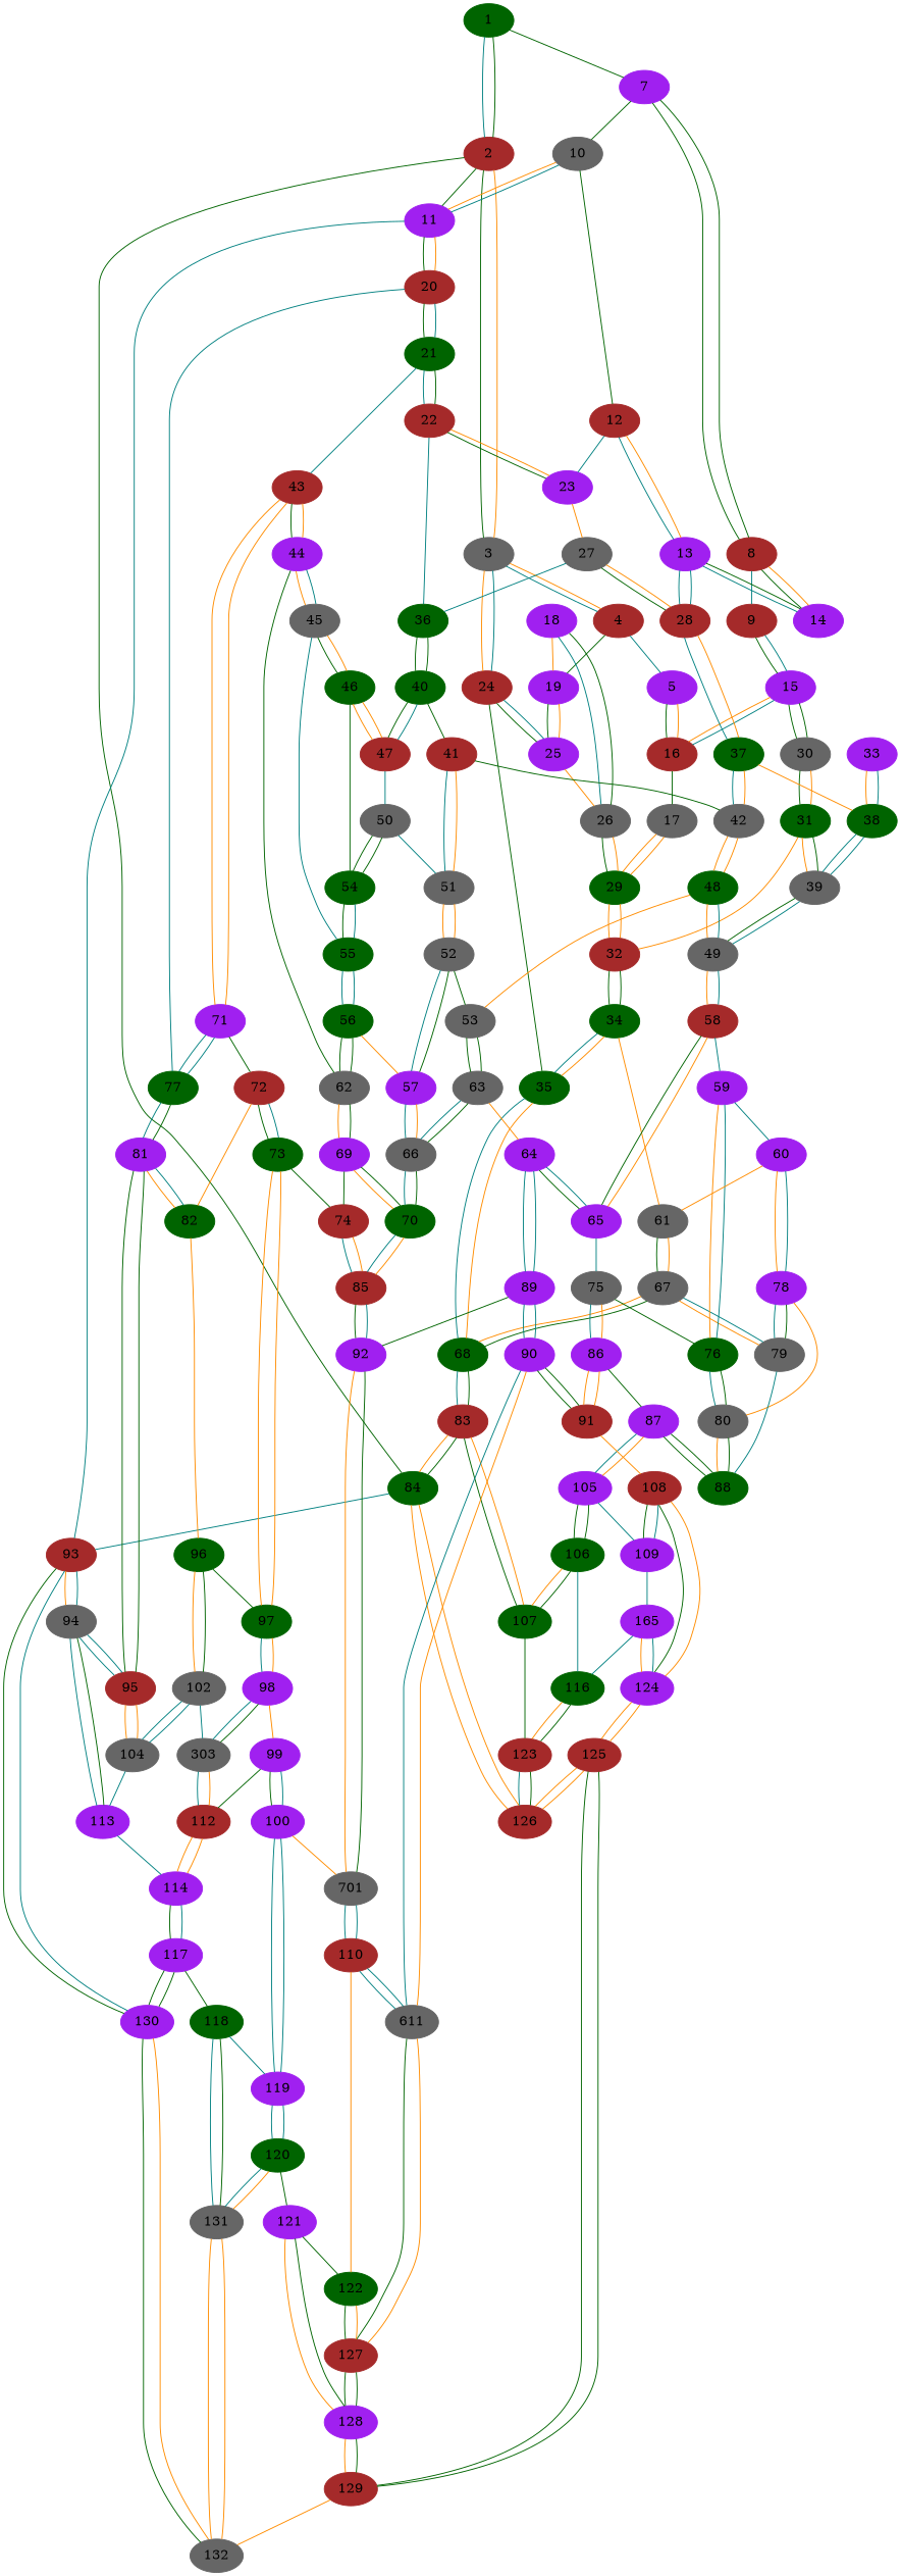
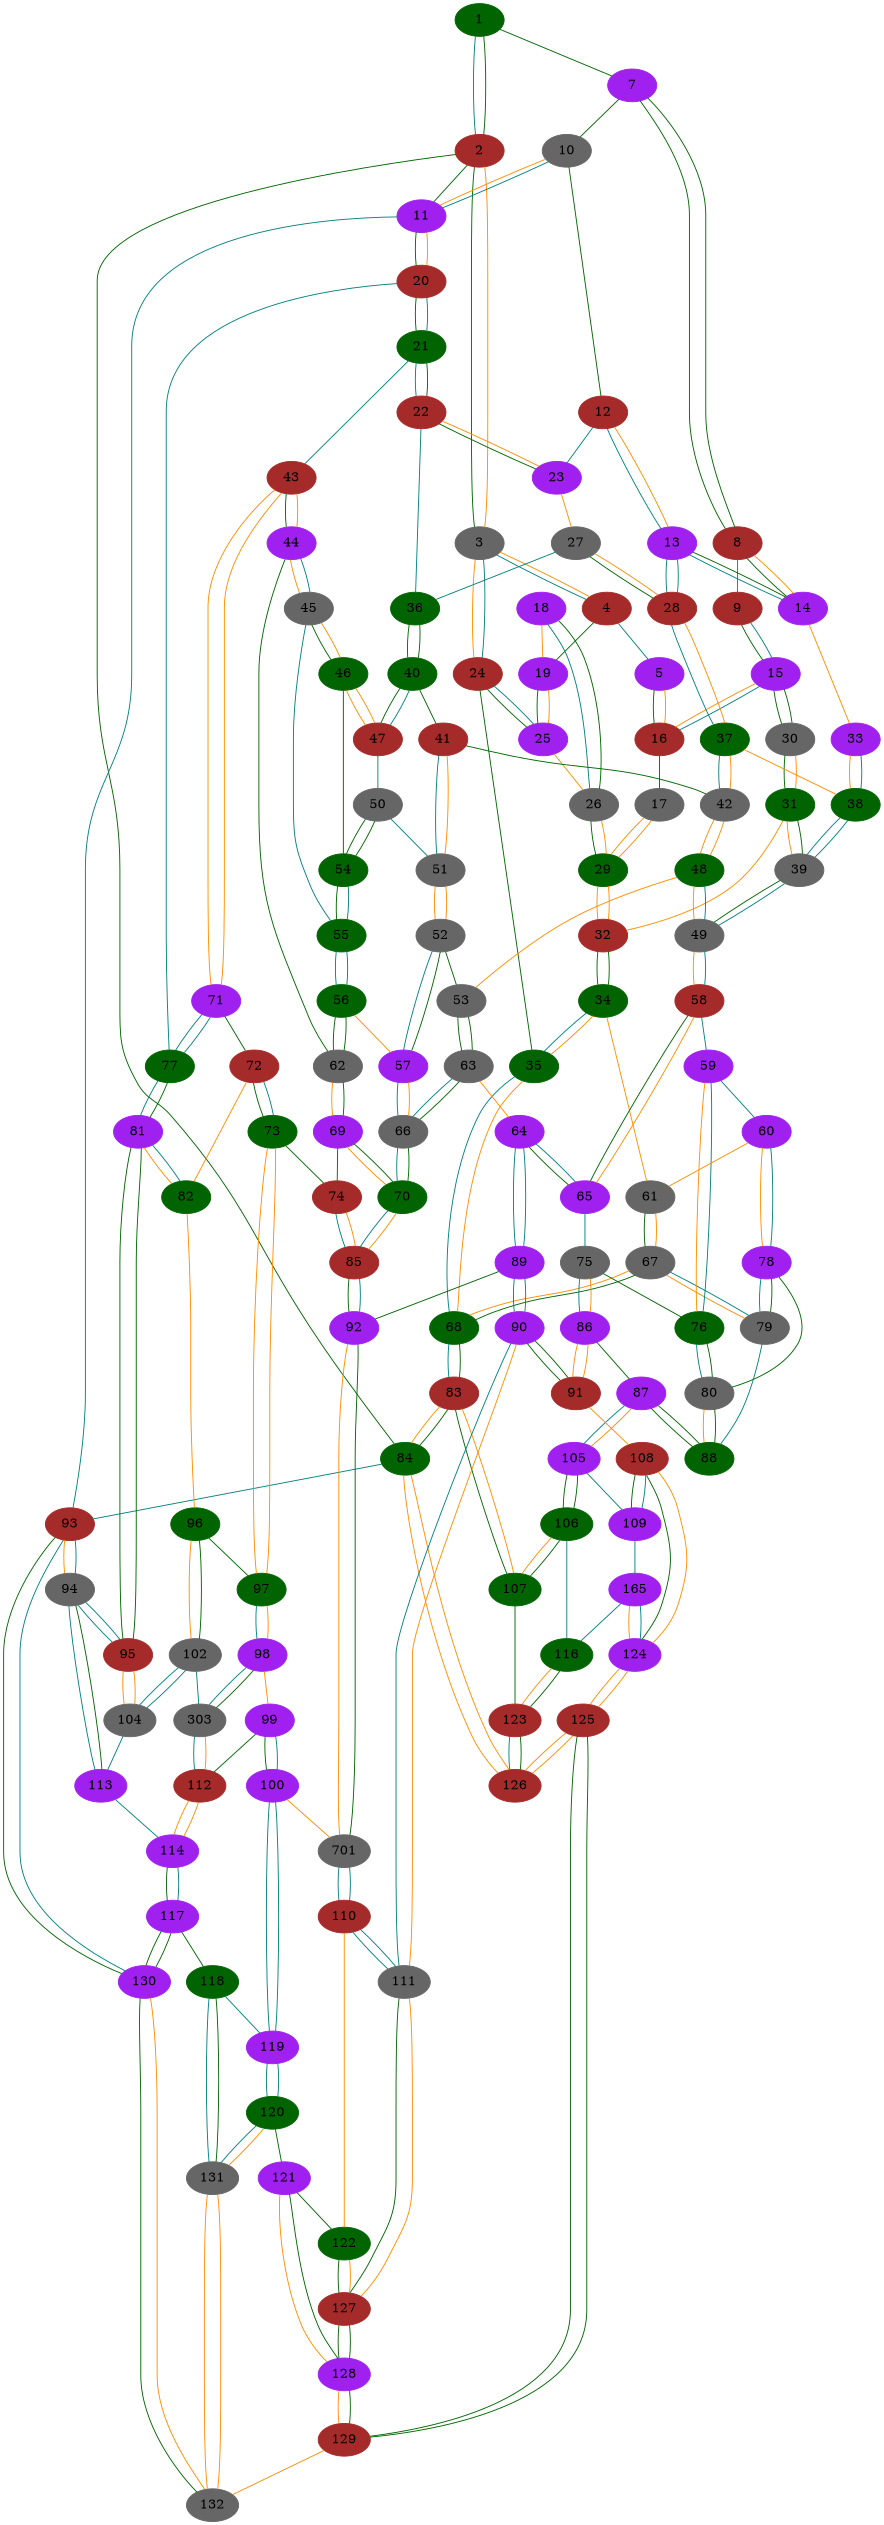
  graph {
    node [color=purple style=filled]
    edge [color=darkgreen]
    1 [color=darkgreen]
    2 [color=brown]
    7
    3 [color=gray40]
    11
    84 [color=darkgreen]
    8 [color=brown]
    10 [color=gray40]
    4 [color=brown]
    24 [color=brown]
    20 [color=brown]
    93 [color=brown]
    126 [color=brown]
    5
    19
    25
    35 [color=darkgreen]
    16 [color=brown]
    17 [color=gray40]
    9 [color=brown]
    15
    14
    12 [color=brown]
    33
    30 [color=gray40]
    13
    23
    21 [color=darkgreen]
    77 [color=darkgreen]
    94 [color=gray40]
    130
    28 [color=brown]
    27 [color=gray40]
    37 [color=darkgreen]
    38 [color=darkgreen]
    31 [color=darkgreen]
    29 [color=darkgreen]
    18
    26 [color=gray40]
    32 [color=brown]
    22 [color=brown]
    43 [color=brown]
    81
    36 [color=darkgreen]
    44
    71
    40 [color=darkgreen]
    68 [color=darkgreen]
    42 [color=gray40]
    34 [color=darkgreen]
    39 [color=gray40]
    49 [color=gray40]
    61 [color=gray40]
    67 [color=gray40]
    83 [color=brown]
    41 [color=brown]
    47 [color=brown]
    48 [color=darkgreen]
    58 [color=brown]
    51 [color=gray40]
    50 [color=gray40]
    52 [color=gray40]
    53 [color=gray40]
    45 [color=gray40]
    62 [color=gray40]
    72 [color=brown]
    46 [color=darkgreen]
    55 [color=darkgreen]
    69
    54 [color=darkgreen]
    56 [color=darkgreen]
    63 [color=gray40]
    59
    65
    57
    66 [color=gray40]
    64
    70 [color=darkgreen]
    60
    76 [color=darkgreen]
    75 [color=gray40]
    78
    80 [color=gray40]
    79 [color=gray40]
    74 [color=brown]
    89
    92
    90
    86
    85 [color=brown]
    88 [color=darkgreen]
    107 [color=darkgreen]
    73 [color=darkgreen]
    82 [color=darkgreen]
    97 [color=darkgreen]
    96 [color=darkgreen]
    98
    87
    91 [color=brown]
    95 [color=brown]
    104 [color=gray40]
    102 [color=gray40]
    123 [color=brown]
    n104 [color=gray40 label=701]
    105
    108 [color=brown]
    106 [color=darkgreen]
    109
-   111 [color=gray40 label=611]
+   111 [color=gray40]
    127 [color=brown]
    124
    110 [color=brown]
    113
    132 [color=gray40]
    114
    n116 [color=gray40 label=303]
    99
    100
    112 [color=brown]
    119
    120 [color=darkgreen]
    122 [color=darkgreen]
    116 [color=darkgreen]
    n124 [label=165]
    125 [color=brown]
    128
    117
    118 [color=darkgreen]
    131 [color=gray40]
    121
    129 [color=brown]
    1 -- 2 [color=teal]
    1 -- 2
    1 -- 7
    2 -- 3
    2 -- 3 [color=darkorange]
    2 -- 11
    2 -- 84
    7 -- 8
    7 -- 8
    7 -- 10
    3 -- 4 [color=teal]
    3 -- 4 [color=darkorange]
    3 -- 24 [color=darkorange]
    3 -- 24 [color=teal]
    11 -- 20
    11 -- 20 [color=darkorange]
    11 -- 93 [color=teal]
    84 -- 93 [color=teal]
    84 -- 126 [color=darkorange]
    84 -- 126 [color=darkorange]
    8 -- 9 [color=teal]
    8 -- 14
    8 -- 14 [color=darkorange]
    10 -- 11 [color=darkorange]
    10 -- 11 [color=teal]
    10 -- 12
    4 -- 5 [color=teal]
    4 -- 19
    24 -- 25
    24 -- 25 [color=teal]
    24 -- 35
    20 -- 21
    20 -- 21 [color=teal]
    20 -- 77 [color=teal]
    93 -- 94 [color=darkorange]
    93 -- 94 [color=teal]
    93 -- 130
    93 -- 130 [color=teal]
    5 -- 16
    5 -- 16 [color=darkorange]
    19 -- 25
    19 -- 25 [color=darkorange]
    25 -- 26 [color=darkorange]
    35 -- 68 [color=teal]
    35 -- 68 [color=darkorange]
    16 -- 17
    17 -- 29 [color=darkorange]
    17 -- 29 [color=darkorange]
    9 -- 15
    9 -- 15 [color=teal]
    15 -- 16 [color=darkorange]
    15 -- 16 [color=teal]
    15 -- 30
    15 -- 30
+   14 -- 33 [color=darkorange]
    12 -- 13 [color=teal]
    12 -- 13 [color=darkorange]
    12 -- 23 [color=teal]
    33 -- 38 [color=darkorange]
    33 -- 38 [color=teal]
    30 -- 31
    30 -- 31 [color=darkorange]
    13 -- 14 [color=teal]
    13 -- 14
    13 -- 28 [color=teal]
    13 -- 28 [color=teal]
    23 -- 27 [color=darkorange]
    21 -- 22 [color=teal]
    21 -- 22
    21 -- 43 [color=teal]
    77 -- 81 [color=teal]
    77 -- 81
    94 -- 95 [color=teal]
    94 -- 95 [color=teal]
    94 -- 113 [color=teal]
    94 -- 113
    130 -- 132
    130 -- 132 [color=darkorange]
    28 -- 37 [color=teal]
    28 -- 37 [color=darkorange]
    27 -- 28
    27 -- 28 [color=darkorange]
    27 -- 36 [color=teal]
    37 -- 38 [color=darkorange]
    37 -- 42 [color=teal]
    37 -- 42 [color=darkorange]
    38 -- 39 [color=teal]
    38 -- 39 [color=teal]
    31 -- 32 [color=darkorange]
    31 -- 39 [color=darkorange]
    31 -- 39
    29 -- 32 [color=darkorange]
    29 -- 32 [color=darkorange]
    18 -- 19 [color=darkorange]
    18 -- 26 [color=teal]
    18 -- 26
    26 -- 29
    26 -- 29 [color=darkorange]
    32 -- 34
    32 -- 34
    22 -- 23
    22 -- 23 [color=darkorange]
    22 -- 36 [color=teal]
    43 -- 44
    43 -- 44 [color=darkorange]
    43 -- 71 [color=darkorange]
    43 -- 71 [color=darkorange]
    81 -- 82 [color=darkorange]
    81 -- 82 [color=teal]
    81 -- 95
    81 -- 95
    36 -- 40
    36 -- 40
    44 -- 45 [color=darkorange]
    44 -- 45 [color=teal]
    44 -- 62
    71 -- 77 [color=teal]
    71 -- 77 [color=teal]
    71 -- 72
    40 -- 41
    40 -- 47
    40 -- 47 [color=teal]
    68 -- 83 [color=teal]
    68 -- 83
    42 -- 48 [color=darkorange]
    42 -- 48 [color=darkorange]
    34 -- 35 [color=teal]
    34 -- 35 [color=darkorange]
    34 -- 61 [color=darkorange]
    39 -- 49
    39 -- 49 [color=teal]
    49 -- 58 [color=darkorange]
    49 -- 58 [color=teal]
    61 -- 67
    61 -- 67 [color=darkorange]
    67 -- 68 [color=darkorange]
    67 -- 68
    67 -- 79 [color=darkorange]
    67 -- 79 [color=teal]
    83 -- 84 [color=darkorange]
    83 -- 84
    83 -- 107
    83 -- 107 [color=darkorange]
    41 -- 42
    41 -- 51 [color=teal]
    41 -- 51 [color=darkorange]
    47 -- 50 [color=teal]
    48 -- 49 [color=darkorange]
    48 -- 49 [color=teal]
    48 -- 53 [color=darkorange]
    58 -- 59 [color=teal]
    58 -- 65
    58 -- 65 [color=darkorange]
    51 -- 52 [color=darkorange]
    51 -- 52 [color=darkorange]
    50 -- 51 [color=teal]
    50 -- 54
    50 -- 54
    52 -- 53
    52 -- 57 [color=teal]
    52 -- 57
    53 -- 63
    53 -- 63
    45 -- 46
    45 -- 46 [color=darkorange]
    45 -- 55 [color=teal]
    62 -- 69 [color=darkorange]
    62 -- 69
    72 -- 73
    72 -- 73 [color=teal]
    72 -- 82 [color=darkorange]
    46 -- 47 [color=darkorange]
    46 -- 47 [color=darkorange]
    46 -- 54
    55 -- 56 [color=teal]
    55 -- 56 [color=teal]
    69 -- 70 [color=darkorange]
    69 -- 70
    69 -- 74
    54 -- 55
    54 -- 55 [color=teal]
    56 -- 62
    56 -- 62
    56 -- 57 [color=darkorange]
    63 -- 66 [color=teal]
    63 -- 66
    63 -- 64 [color=darkorange]
    59 -- 60 [color=teal]
    59 -- 76 [color=darkorange]
    59 -- 76 [color=teal]
    65 -- 75 [color=teal]
    57 -- 66 [color=teal]
    57 -- 66 [color=darkorange]
    66 -- 70 [color=teal]
    66 -- 70
    64 -- 65
    64 -- 65 [color=teal]
    64 -- 89 [color=teal]
    64 -- 89 [color=teal]
    70 -- 85 [color=teal]
    70 -- 85 [color=darkorange]
    60 -- 61 [color=darkorange]
    60 -- 78 [color=darkorange]
    60 -- 78 [color=teal]
    76 -- 80 [color=teal]
    76 -- 80
    75 -- 76
    75 -- 86 [color=teal]
    75 -- 86 [color=darkorange]
-   78 -- 80 [color=darkorange]
+   78 -- 80
    78 -- 79 [color=teal]
    78 -- 79
    80 -- 88 [color=darkorange]
    80 -- 88
    79 -- 88 [color=teal]
    74 -- 85 [color=teal]
    74 -- 85 [color=darkorange]
    89 -- 92
    89 -- 90 [color=teal]
    89 -- 90 [color=teal]
    92 -- n104 [color=darkorange]
    92 -- n104
    90 -- 91
    90 -- 91
    90 -- 111 [color=teal]
    90 -- 111 [color=darkorange]
    86 -- 87
    86 -- 91 [color=darkorange]
    86 -- 91 [color=darkorange]
    85 -- 92
    85 -- 92 [color=teal]
    107 -- 123
    73 -- 74
    73 -- 97 [color=darkorange]
    73 -- 97 [color=darkorange]
    82 -- 96 [color=darkorange]
    97 -- 98 [color=teal]
    97 -- 98 [color=darkorange]
    96 -- 97
    96 -- 102 [color=darkorange]
    96 -- 102
    98 -- n116 [color=teal]
    98 -- n116
    98 -- 99 [color=darkorange]
    87 -- 88
    87 -- 88
    87 -- 105 [color=teal]
    87 -- 105 [color=darkorange]
    91 -- 108 [color=darkorange]
    95 -- 104 [color=darkorange]
    95 -- 104 [color=darkorange]
    104 -- 113 [color=teal]
    102 -- 104 [color=teal]
    102 -- 104 [color=teal]
    102 -- n116 [color=teal]
    123 -- 126 [color=teal]
    123 -- 126
    n104 -- 110 [color=teal]
    n104 -- 110 [color=teal]
    105 -- 106
    105 -- 106
    105 -- 109 [color=teal]
    108 -- 109
    108 -- 109 [color=teal]
    108 -- 124
    108 -- 124 [color=darkorange]
    106 -- 107 [color=darkorange]
    106 -- 107
    106 -- 116 [color=teal]
    109 -- n124 [color=teal]
    111 -- 127
    111 -- 127 [color=darkorange]
    127 -- 128
    127 -- 128
    124 -- 125 [color=darkorange]
    124 -- 125 [color=darkorange]
    110 -- 111 [color=teal]
    110 -- 111 [color=teal]
    110 -- 122 [color=darkorange]
    113 -- 114 [color=teal]
    114 -- 117
    114 -- 117 [color=teal]
    n116 -- 112 [color=teal]
    n116 -- 112 [color=darkorange]
    99 -- 100
    99 -- 100 [color=teal]
    99 -- 112
    100 -- n104 [color=darkorange]
    100 -- 119 [color=teal]
    100 -- 119 [color=teal]
    112 -- 114 [color=darkorange]
    112 -- 114 [color=darkorange]
    119 -- 120 [color=teal]
    119 -- 120 [color=teal]
    120 -- 131 [color=teal]
    120 -- 131 [color=darkorange]
    120 -- 121
    122 -- 127
    122 -- 127 [color=darkorange]
    116 -- 123 [color=darkorange]
    116 -- 123
    n124 -- 124 [color=darkorange]
    n124 -- 124 [color=teal]
    n124 -- 116 [color=teal]
    125 -- 126 [color=darkorange]
    125 -- 126 [color=darkorange]
    125 -- 129
    125 -- 129
    128 -- 129 [color=darkorange]
    128 -- 129
    117 -- 130
    117 -- 130
    117 -- 118
    118 -- 119 [color=teal]
    118 -- 131 [color=teal]
    118 -- 131
    131 -- 132 [color=darkorange]
    131 -- 132 [color=darkorange]
    121 -- 122
    121 -- 128 [color=darkorange]
    121 -- 128
    129 -- 132 [color=darkorange]
  }
